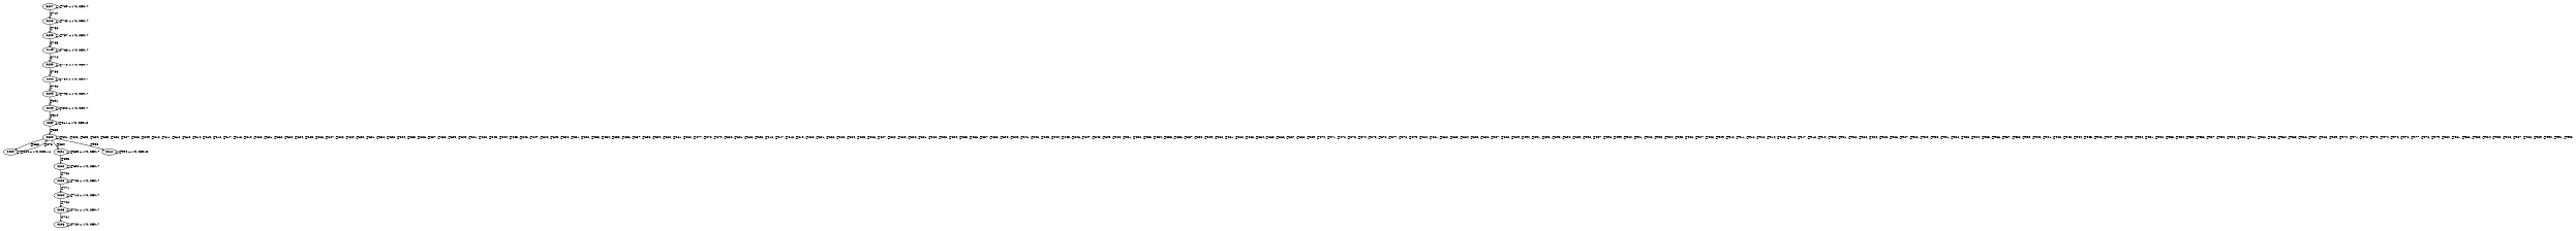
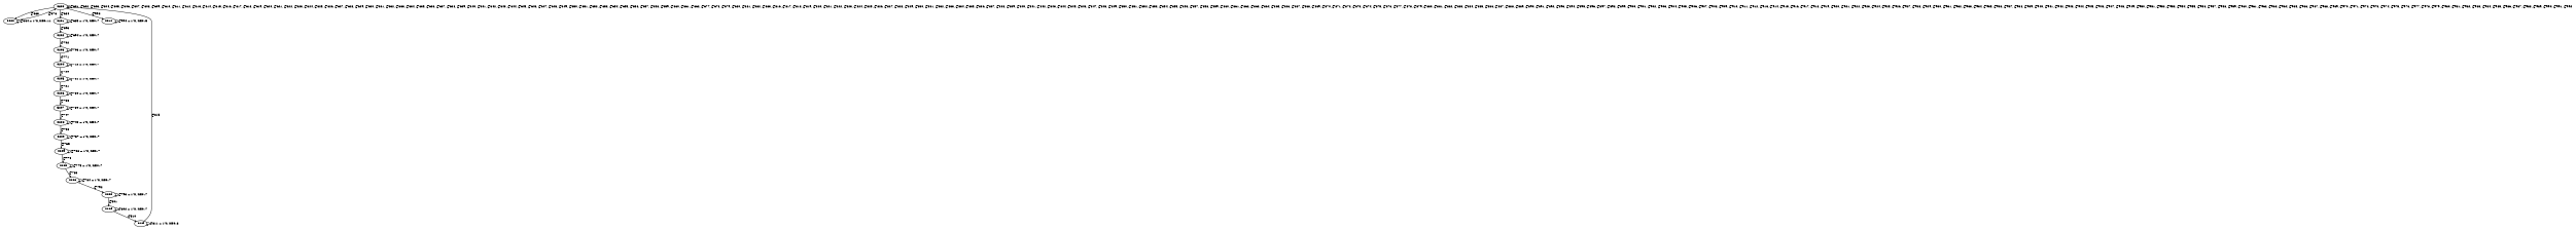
  digraph {
    node [fontsize=20 penwidth=3 shape=oval style=rounded]
    edge [arrowsize=1 color=black fontsize=20 penwidth=3 style=bold]
    n1 [label=0800]
    0000
    0201
    0012
    0202
    0203
    0204
    0205
    0206
    n10 [label=5207]
    0208
    0209
    "020a"
    "020b"
    "020c"
    "020d"
    "020e"
    "020f"
    n1 -> n1 [label="@601, @602, @603, @604, @605, @606, @607, @608, @609, @610, @611, @612, @613, @614, @615, @616, @617, @618, @619, @620, @621, @622, @623, @624, @625, @626, @627, @628, @629, @630, @631, @632, @633, @634, @635, @636, @637, @638, @639, @640, @641, @642, @643, @644, @645, @646, @647, @648, @649, @650, @651, @652, @653, @654, @655, @656, @657, @658, @659, @660, @661, @662, @677, @678, @679, @680, @681, @682, @683, @816, @817, @818, @819, @820, @821, @822, @823, @824, @825, @826, @827, @828, @829, @830, @831, @832, @833, @834, @835, @836, @837, @838, @839, @840, @841, @842, @843, @844, @845, @846, @847, @848, @849, @850, @851, @852, @853, @854, @855, @856, @857, @858, @859, @860, @861, @862, @863, @864, @865, @866, @867, @868, @869, @870, @871, @872, @873, @874, @875, @876, @877, @878, @879, @880, @881, @882, @883, @884, @885, @886, @887, @888, @889, @890, @891, @892, @893, @894, @895, @896, @897, @898, @899, @900, @901, @902, @903, @904, @905, @906, @907, @908, @909, @910, @911, @912, @913, @914, @915, @916, @917, @918, @919, @920, @921, @922, @923, @924, @925, @926, @927, @928, @929, @930, @931, @932, @933, @934, @935, @936, @937, @938, @939, @940, @941, @942, @943, @944, @945, @946, @947, @948, @949, @950, @951, @952, @953, @954, @955, @956, @957, @958, @959, @960, @961, @962, @963, @964, @965, @966, @967, @968, @969, @970, @971, @972, @973, @974, @975, @976, @977, @978, @979, @980, @981, @982, @983, @984, @985, @986, @987, @988, @989, @990, @991, @992"]
    n1 -> 0000 [label="@663"]
    n1 -> 0201 [label="@684"]
    n1 -> 0012 [label="@993"]
    0000 -> n1 [label="@676"]
    0000 -> 0000 [label="@664 + 1*n, n=0..11"]
    0201 -> 0201 [label="@685 + 1*n, n=0..7"]
    0201 -> 0202 [label="@693"]
    0012 -> 0012 [label="@994 + 1*n, n=0..5"]
    0202 -> 0202 [label="@694 + 1*n, n=0..7"]
    0202 -> 0203 [label="@702"]
    0203 -> 0203 [label="@703 + 1*n, n=0..7"]
    0203 -> 0204 [label="@771"]
    0204 -> 0204 [label="@712 + 1*n, n=0..7"]
    0204 -> 0205 [label="@720"]
    0205 -> 0205 [label="@721 + 1*n, n=0..7"]
    0205 -> 0206 [label="@721"]
    0206 -> 0206 [label="@730 + 1*n, n=0..7"]
+   0206 -> n10 [label="@738"]
    n10 -> n10 [label="@739 + 1*n, n=0..7"]
    n10 -> 0208 [label="@747"]
    0208 -> 0208 [label="@748 + 1*n, n=0..7"]
    0208 -> 0209 [label="@756"]
    0209 -> 0209 [label="@757 + 1*n, n=0..7"]
    0209 -> "020a" [label="@765"]
    "020a" -> "020a" [label="@766 + 1*n, n=0..7"]
    "020a" -> "020b" [label="@774"]
    "020b" -> "020b" [label="@775 + 1*n, n=0..7"]
    "020b" -> "020c" [label="@783"]
    "020c" -> "020c" [label="@784 + 1*n, n=0..7"]
    "020c" -> "020d" [label="@792"]
    "020d" -> "020d" [label="@793 + 1*n, n=0..7"]
    "020d" -> "020e" [label="@801"]
    "020e" -> "020e" [label="@802 + 1*n, n=0..7"]
    "020e" -> "020f" [label="@510"]
-   "020f" -> n1 [label="@865"]
+   "020f" -> n1 [label="@815"]
    "020f" -> "020f" [label="@811 + 1*n, n=0..3"]
  }
